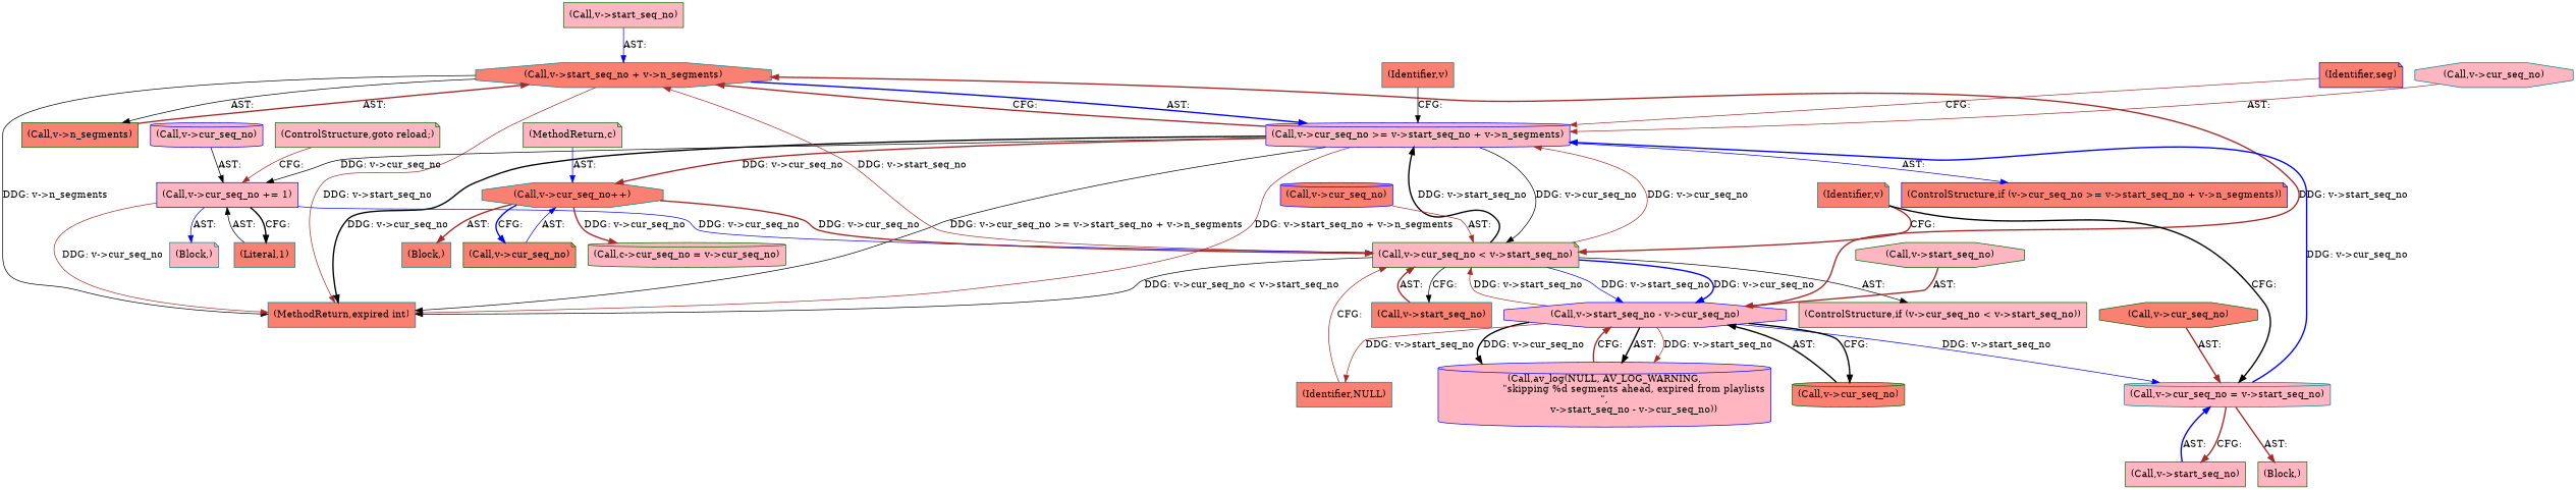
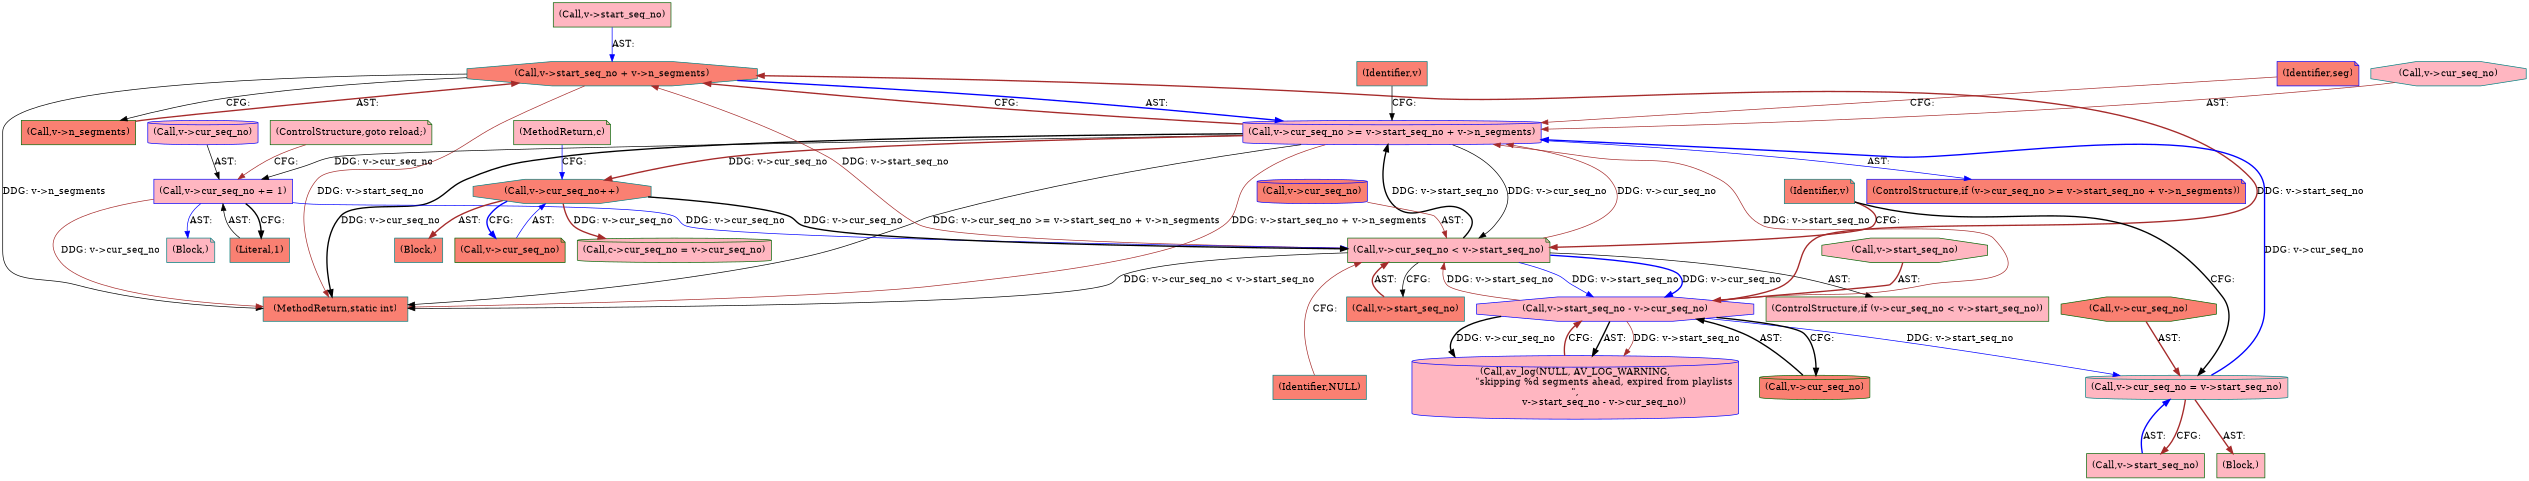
  digraph {
    node [color=darkgreen fillcolor=lightpink shape=box style=filled]
    edge [color=brown style=solid]
    n1 [color=teal fillcolor=salmon label="(Call,v->start_seq_no + v->n_segments)" shape=octagon]
    n2 [color=blue label="(Call,v->cur_seq_no >= v->start_seq_no + v->n_segments)" shape=cylinder]
-   n3 [color=teal fillcolor=salmon label="(MethodReturn,expired int)"]
+   n3 [color=teal fillcolor=salmon label="(MethodReturn,static int)"]
    n4 [fillcolor=salmon label="(Call,v->n_segments)"]
    n5 [label="(Call,v->cur_seq_no < v->start_seq_no)" shape=note]
    n6 [color=blue label="(Call,v->cur_seq_no += 1)"]
    n7 [color=teal fillcolor=salmon label="(Call,v->cur_seq_no++)" shape=octagon]
    n8 [color=blue fillcolor=salmon label="(ControlStructure,if (v->cur_seq_no >= v->start_seq_no + v->n_segments))" shape=note]
    n9 [color=blue label="(Call,v->start_seq_no - v->cur_seq_no)" shape=octagon]
    n10 [label="(ControlStructure,if (v->cur_seq_no < v->start_seq_no))"]
    n11 [color=teal fillcolor=salmon label="(Call,v->start_seq_no)"]
    n12 [color=teal label="(Call,v->cur_seq_no = v->start_seq_no)" shape=cylinder]
    n13 [fillcolor=salmon label="(Call,v->cur_seq_no)" shape=cylinder]
    n14 [color=blue label="(Call,av_log(NULL, AV_LOG_WARNING,\n                   \"skipping %d segments ahead, expired from playlists\n\",\n                   v->start_seq_no - v->cur_seq_no))" shape=cylinder]
    n15 [color=teal label="(Block,)" shape=note]
    n16 [color=teal fillcolor=salmon label="(Literal,1)"]
    n17 [fillcolor=salmon label="(Call,v->cur_seq_no)" shape=note]
    n18 [label="(Call,c->cur_seq_no = v->cur_seq_no)" shape=cylinder]
    n19 [color=teal fillcolor=salmon label="(Block,)"]
    n20 [label="(Call,v->start_seq_no)"]
    n21 [label="(Block,)"]
    n22 [color=teal fillcolor=salmon label="(Identifier,NULL)"]
    n23 [label="(MethodReturn,c)" shape=note]
    n24 [label="(ControlStructure,goto reload;)" shape=note]
    n25 [color=teal fillcolor=salmon label="(Identifier,v)" shape=note]
    n26 [label="(Call,v->start_seq_no)"]
    n27 [color=blue fillcolor=salmon label="(Identifier,seg)" shape=note]
    n28 [label="(Call,v->start_seq_no)" shape=octagon]
    n29 [color=blue label="(Call,v->cur_seq_no)" shape=cylinder]
    n30 [fillcolor=salmon label="(Call,v->cur_seq_no)" shape=octagon]
    n31 [color=teal label="(Call,v->cur_seq_no)" shape=octagon]
    n32 [color=teal fillcolor=salmon label="(Identifier,v)"]
    n33 [color=blue fillcolor=salmon label="(Call,v->cur_seq_no)" shape=cylinder]
    n1 -> n2 [color=blue label="AST: " style=bold]
    n1 -> n3 [label="DDG: v->start_seq_no"]
    n1 -> n3 [color=black label="DDG: v->n_segments"]
-   n1 -> n4 [color=black label="AST: "]
+   n1 -> n4 [color=black label="CFG: "]
    n2 -> n1 [label="CFG: " style=bold]
    n2 -> n3 [label="DDG: v->start_seq_no + v->n_segments"]
    n2 -> n3 [color=black label="DDG: v->cur_seq_no" style=bold]
    n2 -> n3 [color=black label="DDG: v->cur_seq_no >= v->start_seq_no + v->n_segments"]
    n2 -> n5 [color=black label="DDG: v->cur_seq_no"]
    n2 -> n6 [color=black label="DDG: v->cur_seq_no"]
    n2 -> n7 [label="DDG: v->cur_seq_no" style=bold]
    n2 -> n8 [color=blue label="AST: "]
    n4 -> n1 [label="AST: " style=bold]
    n5 -> n1 [label="DDG: v->start_seq_no"]
    n5 -> n2 [label="DDG: v->cur_seq_no"]
    n5 -> n2 [color=black label="DDG: v->start_seq_no" style=bold]
    n5 -> n3 [color=black label="DDG: v->cur_seq_no < v->start_seq_no"]
    n5 -> n9 [color=blue label="DDG: v->start_seq_no"]
    n5 -> n9 [color=blue label="DDG: v->cur_seq_no" style=bold]
    n5 -> n10 [color=black label="AST: "]
    n5 -> n11 [color=black label="CFG: "]
    n6 -> n3 [label="DDG: v->cur_seq_no"]
    n6 -> n5 [color=blue label="DDG: v->cur_seq_no"]
    n6 -> n15 [color=blue label="AST: "]
    n6 -> n16 [color=black label="CFG: " style=bold]
-   n7 -> n5 [label="DDG: v->cur_seq_no" style=bold]
+   n7 -> n5 [color=black label="DDG: v->cur_seq_no" style=bold]
    n7 -> n17 [color=blue label="CFG: " style=bold]
    n7 -> n18 [label="DDG: v->cur_seq_no" style=bold]
    n7 -> n19 [label="AST: " style=bold]
    n9 -> n1 [label="DDG: v->start_seq_no" style=bold]
-   n9 -> n22 [label="DDG: v->start_seq_no"]
+   n9 -> n2 [label="DDG: v->start_seq_no"]
    n9 -> n5 [label="DDG: v->start_seq_no"]
    n9 -> n12 [color=blue label="DDG: v->start_seq_no"]
    n9 -> n13 [color=black label="CFG: " style=bold]
    n9 -> n14 [color=black label="AST: " style=bold]
    n9 -> n14 [label="DDG: v->start_seq_no"]
    n9 -> n14 [color=black label="DDG: v->cur_seq_no" style=bold]
    n11 -> n5 [label="AST: " style=bold]
    n12 -> n2 [color=blue label="DDG: v->cur_seq_no" style=bold]
    n12 -> n20 [label="CFG: " style=bold]
    n12 -> n21 [label="AST: " style=bold]
    n13 -> n9 [color=black label="AST: " style=bold]
    n14 -> n9 [label="CFG: " style=bold]
    n16 -> n6 [color=black label="AST: "]
    n17 -> n7 [color=blue label="AST: "]
    n20 -> n12 [color=blue label="AST: " style=bold]
    n22 -> n5 [label="CFG: "]
-   n23 -> n7 [color=blue label="AST: "]
+   n23 -> n7 [color=blue label="CFG: "]
    n24 -> n6 [label="CFG: "]
    n25 -> n5 [label="CFG: " style=bold]
    n25 -> n12 [color=black label="CFG: " style=bold]
    n26 -> n1 [color=blue label="AST: "]
    n27 -> n2 [label="CFG: "]
    n28 -> n9 [label="AST: " style=bold]
    n29 -> n6 [color=black label="AST: "]
    n30 -> n12 [label="AST: " style=bold]
    n31 -> n2 [label="AST: "]
    n32 -> n2 [color=black label="CFG: "]
    n33 -> n5 [label="AST: "]
  }
